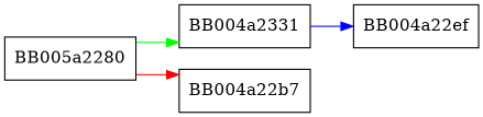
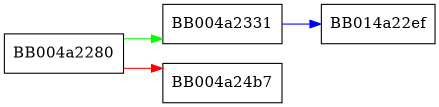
  digraph {
    rankdir=LR
    splines=ortho
    node [shape=box]
-   BB004a2280 [label=BB005a2280]
+   BB004a2280
    BB004a2331
-   BB004a22b7
-   BB004a22ef
+   BB004a22b7 [label=BB004a24b7]
+   BB004a22ef [label=BB014a22ef]
    BB004a2280 -> BB004a2331 [color=green]
    BB004a2280 -> BB004a22b7 [color=red]
    BB004a2331 -> BB004a22ef [color=blue]
  }
